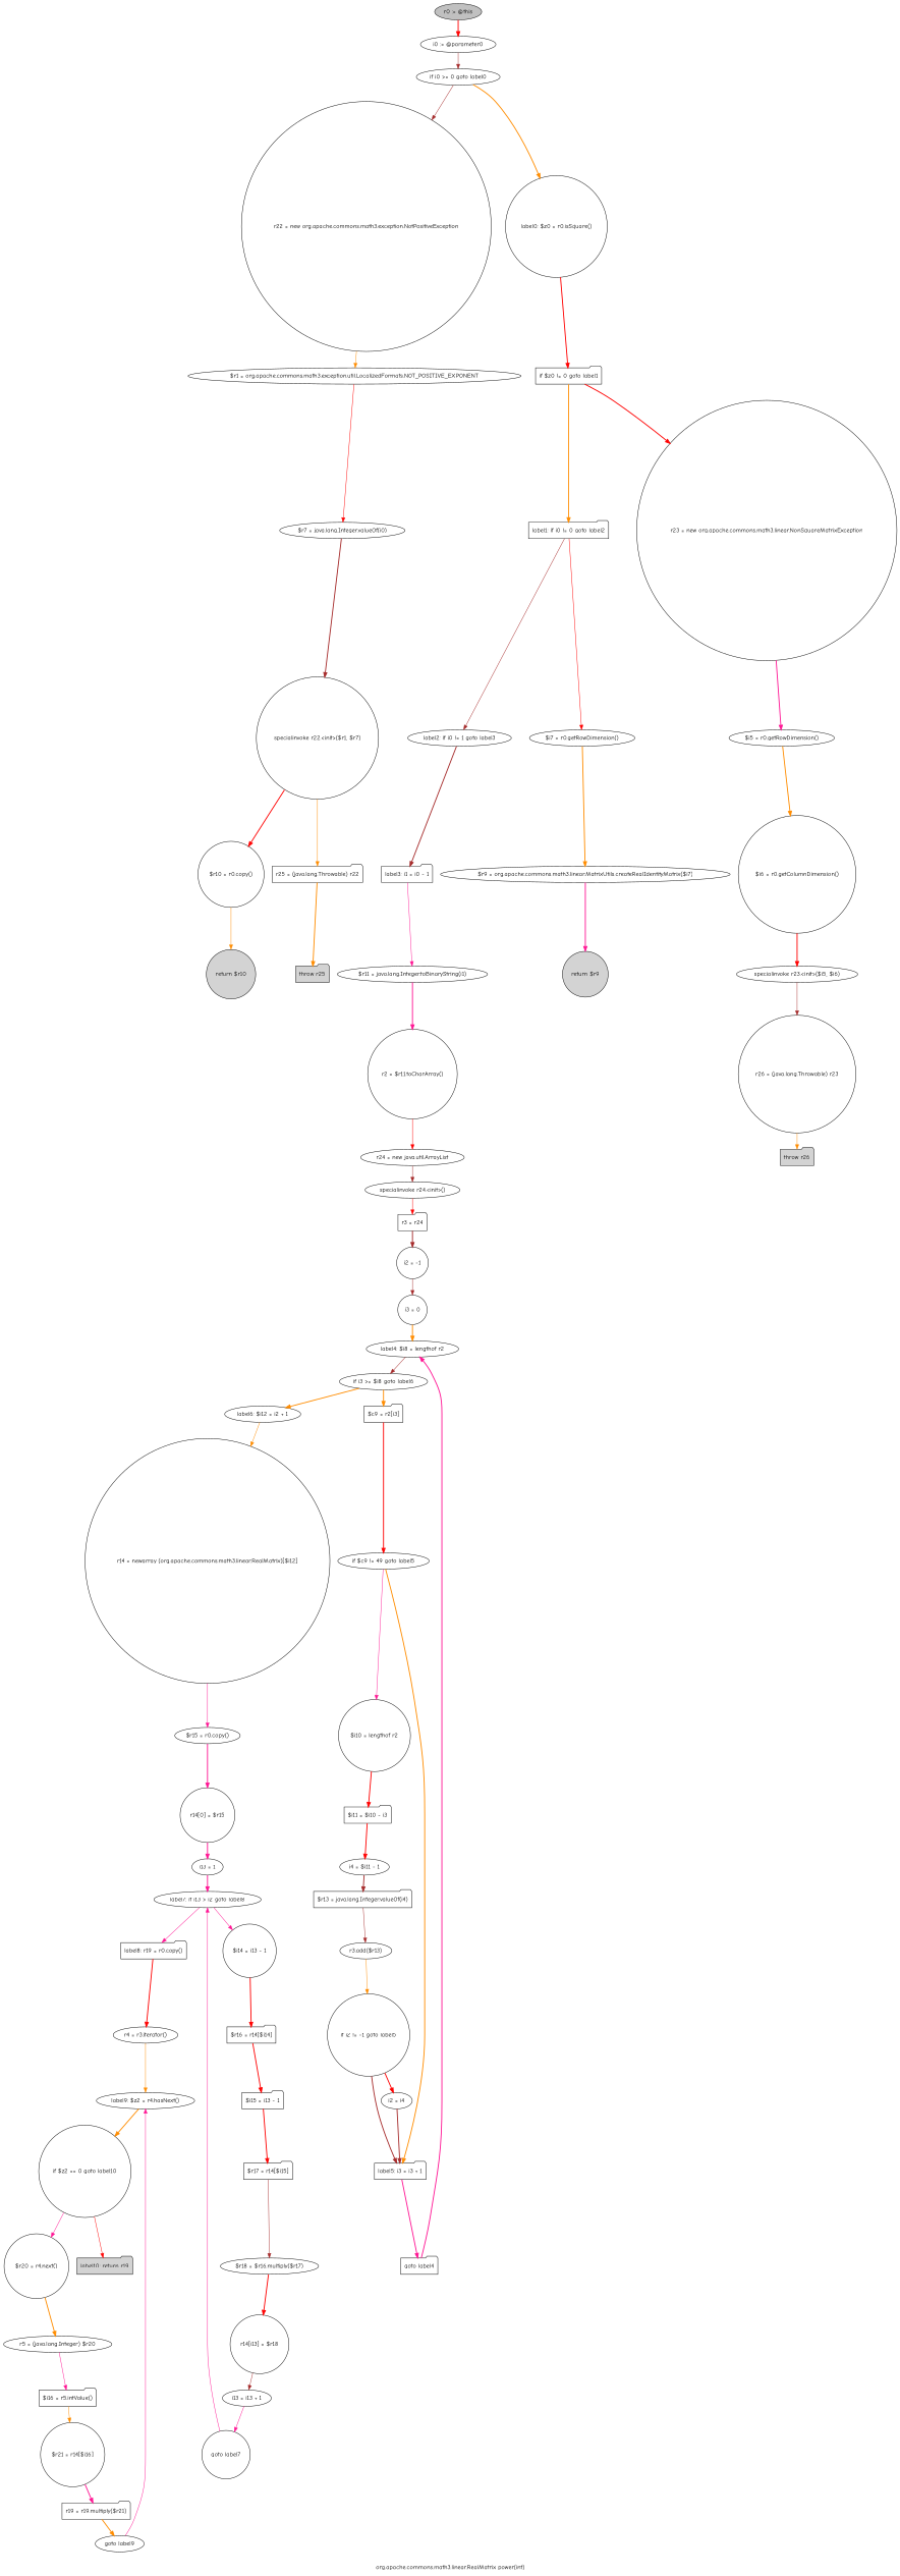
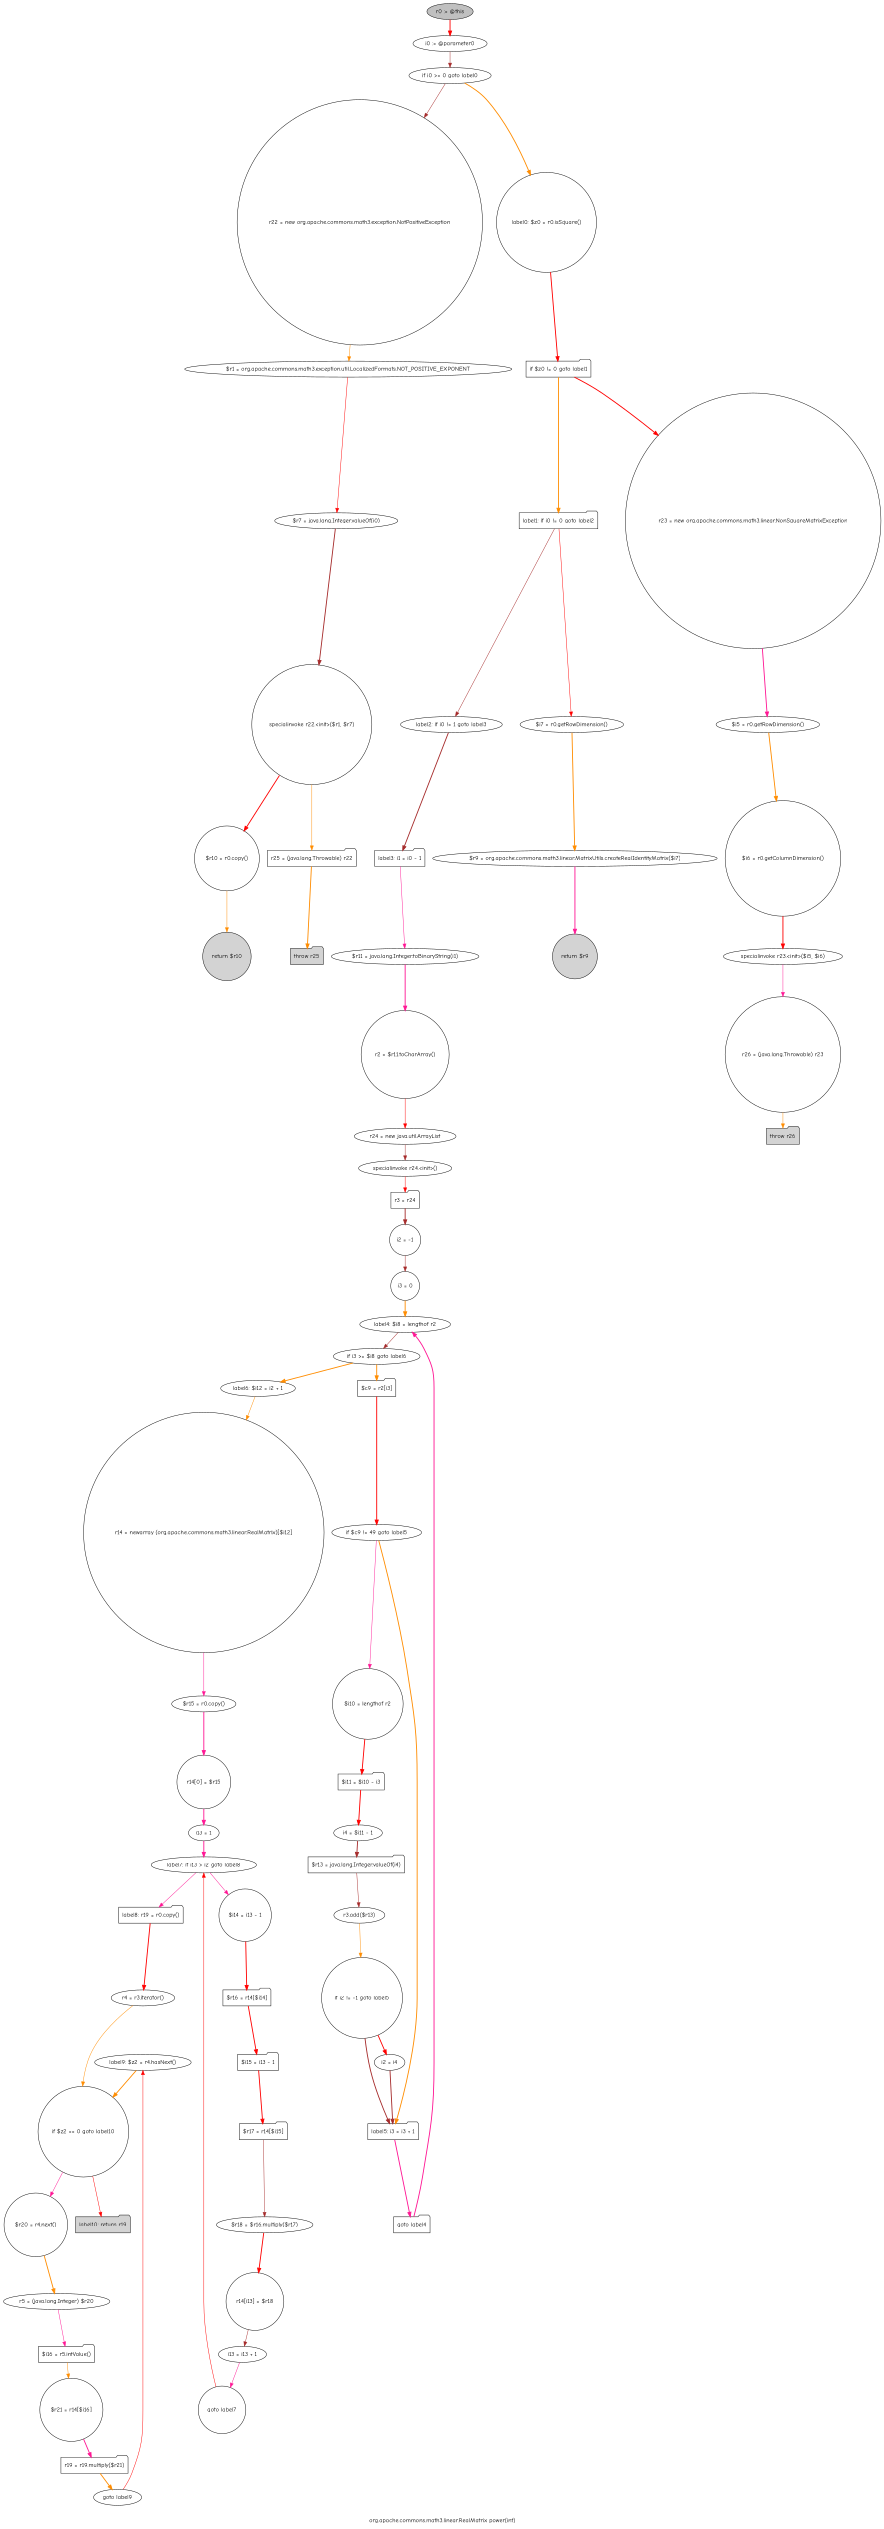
  digraph {
    fontname="Comic Neue"
    label="org.apache.commons.math3.linear.RealMatrix power(int)"
    node [fontname="Comic Neue" shape=ellipse]
    edge [color=red fontname="Comic Neue" style=bold]
    n1 [fillcolor=gray label="r0 := @this" style=filled]
    n2 [label="i0 := @parameter0"]
    n3 [label="if i0 >= 0 goto label0"]
    n4 [label="r22 = new org.apache.commons.math3.exception.NotPositiveException" shape=circle]
    n5 [label="label0: $z0 = r0.isSquare()" shape=circle]
    n6 [label="$r1 = org.apache.commons.math3.exception.util.LocalizedFormats.NOT_POSITIVE_EXPONENT"]
    n7 [label="if $z0 != 0 goto label1" shape=folder]
    n8 [label="$r7 = java.lang.Integer.valueOf(i0)"]
    n9 [label="r23 = new org.apache.commons.math3.linear.NonSquareMatrixException" shape=circle]
    n10 [label="label1: if i0 != 0 goto label2" shape=folder]
    n11 [label="specialinvoke r22.<init>($r1, $r7)" shape=circle]
    n12 [label="r25 = (java.lang.Throwable) r22" shape=folder]
    n13 [label="$r10 = r0.copy()" shape=circle]
    n14 [fillcolor=lightgray label="throw r25" shape=folder style=filled]
    n15 [label="$i5 = r0.getRowDimension()"]
    n16 [label="$i7 = r0.getRowDimension()"]
    n17 [label="label2: if i0 != 1 goto label3"]
    n18 [label="$i6 = r0.getColumnDimension()" shape=circle]
    n19 [label="$r9 = org.apache.commons.math3.linear.MatrixUtils.createRealIdentityMatrix($i7)"]
    n20 [label="label3: i1 = i0 - 1" shape=folder]
    n21 [label="specialinvoke r23.<init>($i5, $i6)"]
    n22 [label="r26 = (java.lang.Throwable) r23" shape=circle]
    n23 [fillcolor=lightgray label="throw r26" shape=folder style=filled]
    n24 [fillcolor=lightgray label="return $r9" shape=circle style=filled]
    n25 [fillcolor=lightgray label="return $r10" shape=circle style=filled]
    n26 [label="$r11 = java.lang.Integer.toBinaryString(i1)"]
    n27 [label="r2 = $r11.toCharArray()" shape=circle]
    n28 [label="r24 = new java.util.ArrayList"]
    n29 [label="specialinvoke r24.<init>()"]
    n30 [label="r3 = r24" shape=folder]
    n31 [label="i2 = -1" shape=circle]
    n32 [label="i3 = 0" shape=circle]
    n33 [label="label4: $i8 = lengthof r2"]
    n34 [label="if i3 >= $i8 goto label6"]
    n35 [label="$c9 = r2[i3]" shape=folder]
    n36 [label="label6: $i12 = i2 + 1"]
    n37 [label="if $c9 != 49 goto label5"]
    n38 [label="r14 = newarray (org.apache.commons.math3.linear.RealMatrix)[$i12]" shape=circle]
    n39 [label="$i10 = lengthof r2" shape=circle]
    n40 [label="label5: i3 = i3 + 1" shape=folder]
    n41 [label="$r15 = r0.copy()"]
    n42 [label="$i11 = $i10 - i3" shape=folder]
    n43 [label="goto label4" shape=folder]
    n44 [label="i4 = $i11 - 1"]
    n45 [label="$r13 = java.lang.Integer.valueOf(i4)" shape=folder]
    n46 [label="r3.add($r13)"]
    n47 [label="if i2 != -1 goto label5" shape=circle]
    n48 [label="i2 = i4"]
    n49 [label="r14[0] = $r15" shape=circle]
    n50 [label="i13 = 1"]
    n51 [label="label7: if i13 > i2 goto label8"]
    n52 [label="$i14 = i13 - 1" shape=circle]
    n53 [label="label8: r19 = r0.copy()" shape=folder]
    n54 [label="$r16 = r14[$i14]" shape=folder]
    n55 [label="r4 = r3.iterator()"]
    n56 [label="$i15 = i13 - 1" shape=folder]
    n57 [label="label9: $z2 = r4.hasNext()"]
    n58 [label="$r17 = r14[$i15]" shape=folder]
    n59 [label="$r18 = $r16.multiply($r17)"]
    n60 [label="r14[i13] = $r18" shape=circle]
    n61 [label="i13 = i13 + 1"]
    n62 [label="goto label7" shape=circle]
    n63 [label="if $z2 == 0 goto label10" shape=circle]
    n64 [label="$r20 = r4.next()" shape=circle]
    n65 [fillcolor=lightgray label="label10: return r19" shape=folder style=filled]
    n66 [label="r5 = (java.lang.Integer) $r20"]
    n67 [label="$i16 = r5.intValue()" shape=folder]
    n68 [label="$r21 = r14[$i16]" shape=circle]
    n69 [label="r19 = r19.multiply($r21)" shape=folder]
    n70 [label="goto label9"]
    n1 -> n2
    n2 -> n3 [color=brown style=solid]
    n3 -> n4 [color=brown style=solid]
    n3 -> n5 [color=darkorange]
    n4 -> n6 [color=darkorange style=solid]
    n5 -> n7
    n6 -> n8 [style=solid]
    n7 -> n9
    n7 -> n10 [color=darkorange]
    n8 -> n11 [color=brown]
    n9 -> n15 [color=deeppink]
    n10 -> n16 [style=solid]
    n10 -> n17 [color=brown style=solid]
    n11 -> n12 [color=darkorange style=solid]
    n11 -> n13
    n12 -> n14 [color=darkorange]
    n13 -> n25 [color=darkorange style=solid]
    n15 -> n18 [color=darkorange]
    n16 -> n19 [color=darkorange]
    n17 -> n20 [color=brown]
    n18 -> n21
    n19 -> n24 [color=deeppink]
    n20 -> n26 [color=deeppink style=solid]
-   n21 -> n22 [color=brown style=solid]
+   n21 -> n22 [color=deeppink style=solid]
    n22 -> n23 [color=darkorange style=solid]
    n26 -> n27 [color=deeppink]
    n27 -> n28 [style=solid]
    n28 -> n29 [color=brown style=solid]
    n29 -> n30 [style=solid]
    n30 -> n31 [color=brown]
    n31 -> n32 [color=brown style=solid]
    n32 -> n33 [color=darkorange]
    n33 -> n34 [color=brown style=solid]
    n34 -> n35 [color=darkorange]
    n34 -> n36 [color=darkorange]
    n35 -> n37
    n36 -> n38 [color=darkorange style=solid]
    n37 -> n39 [color=deeppink style=solid]
    n37 -> n40 [color=darkorange]
    n38 -> n41 [color=deeppink style=solid]
    n39 -> n42
    n40 -> n43 [color=deeppink]
    n41 -> n49 [color=deeppink]
    n42 -> n44
    n43 -> n33 [color=deeppink]
    n44 -> n45 [color=brown]
    n45 -> n46 [color=brown style=solid]
    n46 -> n47 [color=darkorange style=solid]
    n47 -> n40 [color=brown]
    n47 -> n48
    n48 -> n40 [color=brown]
    n49 -> n50 [color=deeppink]
    n50 -> n51 [color=deeppink]
    n51 -> n52 [color=deeppink style=solid]
    n51 -> n53 [color=deeppink style=solid]
    n52 -> n54
    n53 -> n55
    n54 -> n56
-   n55 -> n57 [color=darkorange style=solid]
+   n55 -> n63 [color=darkorange style=solid]
    n56 -> n58
    n57 -> n63 [color=darkorange]
    n58 -> n59 [color=brown style=solid]
    n59 -> n60
    n60 -> n61 [color=brown style=solid]
    n61 -> n62 [color=deeppink style=solid]
-   n62 -> n51 [color=deeppink style=solid]
+   n62 -> n51 [style=solid]
    n63 -> n64 [color=deeppink style=solid]
    n63 -> n65 [style=solid]
    n64 -> n66 [color=darkorange]
    n66 -> n67 [color=deeppink style=solid]
    n67 -> n68 [color=darkorange style=solid]
    n68 -> n69 [color=deeppink]
    n69 -> n70 [color=darkorange]
-   n70 -> n57 [color=deeppink style=solid]
+   n70 -> n57 [style=solid]
  }
